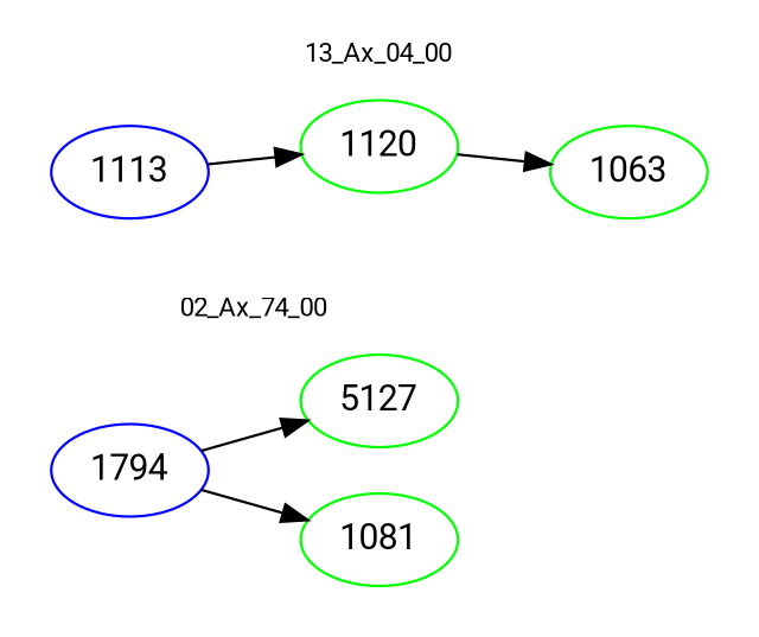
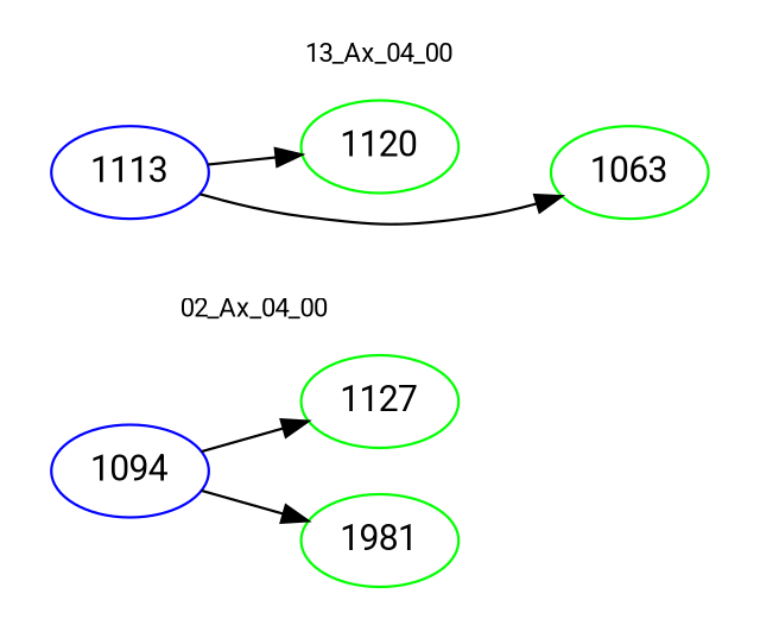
  digraph {
    fontname=Roboto
    rankdir=LR
    node [color=green fontname=Roboto]
    edge [color=black fontname=Roboto]
-   n1 [color=blue label=1794]
-   n2 [label=1081]
-   n3 [label=5127]
+   n1 [color=blue label=1094]
+   n2 [label=1981]
+   n3 [label=1127]
    n4 [color=blue label=1113]
    n5 [label=1063]
    n6 [label=1120]
    subgraph cluster_1 {
      color=white
      fontsize=10
-     label="02_Ax_74_00"
+     label="02_Ax_04_00"
      n1
      n2
      n3
    }
    subgraph cluster_2 {
      color=white
      fontsize=10
      label="13_Ax_04_00"
      n4
      n5
      n6
    }
    n1 -> n2
    n1 -> n3
-   n6 -> n5
+   n4 -> n5
    n4 -> n6
  }
